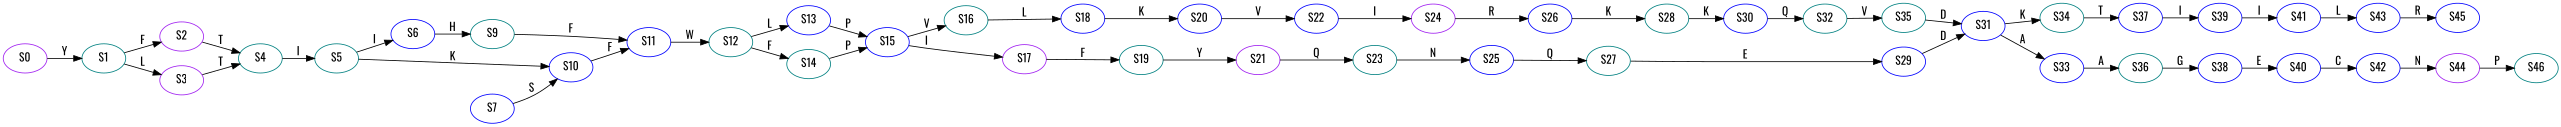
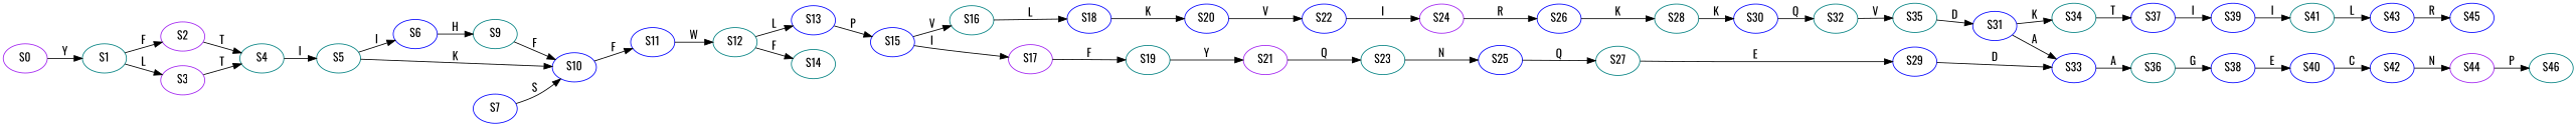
  strict digraph {
    fontname=Oswald
    rankdir=LR
    node [color=blue fontname=Oswald]
    edge [fontname=Oswald]
    S0 [color=purple]
    S1 [color=teal]
    S2 [color=purple]
    S3 [color=purple]
    S4 [color=teal]
    S5 [color=teal]
    S6
    S10
    S9 [color=teal]
    S7
    S11
    S12 [color=teal]
    S13
    S14 [color=teal]
    S15
    S16 [color=teal]
    S17 [color=purple]
    S18
    S19 [color=teal]
    S20
    S21 [color=purple]
    S22
    S23 [color=teal]
    S24 [color=purple]
    S25
    S26
    S27 [color=teal]
    S28 [color=teal]
    S29
    S30
    S31
    S32 [color=teal]
    S33
    S34 [color=teal]
    S35 [color=teal]
    S36 [color=teal]
    S37
    S38
    S39
    S40
-   S41
+   S41 [color=teal]
    S42
    S43
    S44 [color=purple]
    S45
    S46 [color=teal]
    S0 -> S1 [label=Y]
    S1 -> S2 [label=F]
    S1 -> S3 [label=L]
    S2 -> S4 [label=T]
    S3 -> S4 [label=T]
    S4 -> S5 [label=I]
    S5 -> S6 [label=I]
    S5 -> S10 [label=K]
    S6 -> S9 [label=H]
    S10 -> S11 [label=F]
-   S9 -> S11 [label=F]
+   S9 -> S10 [label=F]
    S7 -> S10 [label=S]
    S11 -> S12 [label=W]
    S12 -> S13 [label=L]
    S12 -> S14 [label=F]
    S13 -> S15 [label=P]
-   S14 -> S15 [label=P]
    S15 -> S16 [label=V]
    S15 -> S17 [label=I]
    S16 -> S18 [label=L]
    S17 -> S19 [label=F]
    S18 -> S20 [label=K]
    S19 -> S21 [label=Y]
    S20 -> S22 [label=V]
    S21 -> S23 [label=Q]
    S22 -> S24 [label=I]
    S23 -> S25 [label=N]
    S24 -> S26 [label=R]
    S25 -> S27 [label=Q]
    S26 -> S28 [label=K]
    S27 -> S29 [label=E]
    S28 -> S30 [label=K]
-   S29 -> S31 [label=D]
+   S29 -> S33 [label=D]
    S30 -> S32 [label=Q]
    S31 -> S33 [label=A]
    S31 -> S34 [label=K]
    S32 -> S35 [label=V]
    S33 -> S36 [label=A]
    S34 -> S37 [label=T]
    S35 -> S31 [label=D]
    S36 -> S38 [label=G]
    S37 -> S39 [label=I]
    S38 -> S40 [label=E]
    S39 -> S41 [label=I]
    S40 -> S42 [label=C]
    S41 -> S43 [label=L]
    S42 -> S44 [label=N]
    S43 -> S45 [label=R]
    S44 -> S46 [label=P]
  }
